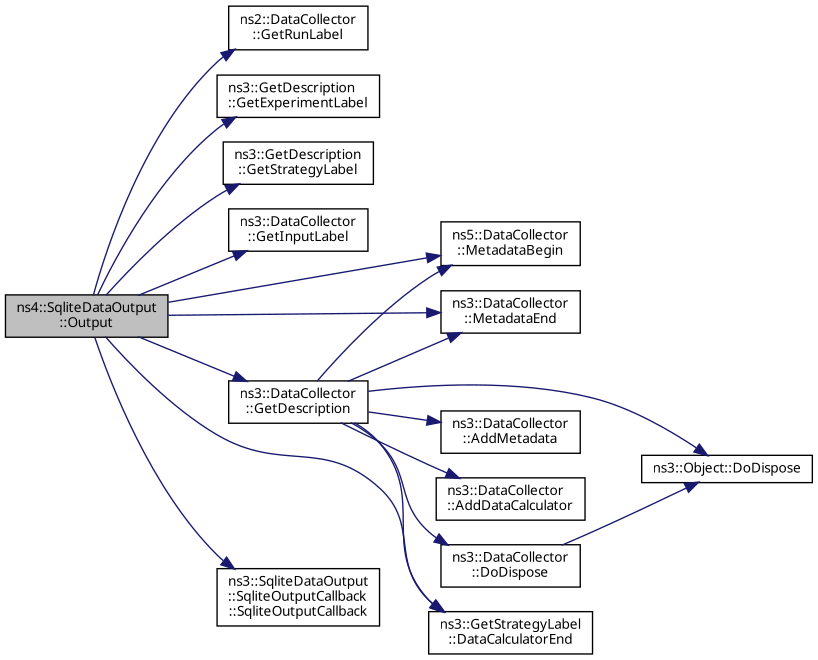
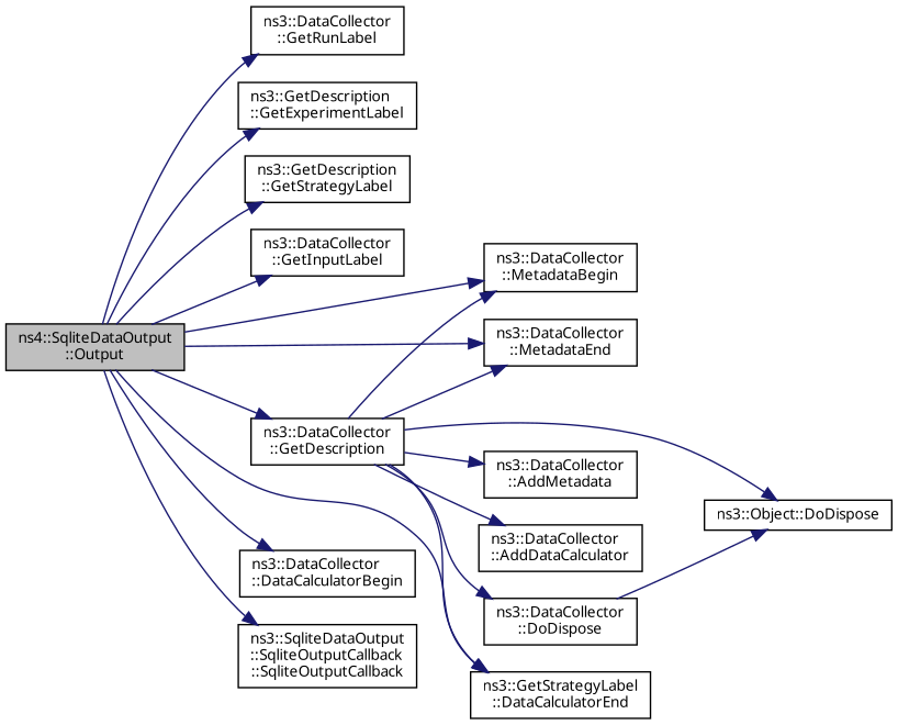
  digraph {
    fontname="Noto Sans"
    rankdir=LR
    node [color=black fillcolor=white fontname="Noto Sans" fontsize=10 shape=record style=filled]
    edge [color=midnightblue fontname="Noto Sans" fontsize=10 labelfontname=Helvetica labelfontsize=10 style=solid]
    n1 [fillcolor=grey75 fontcolor=black height=0.2 label="ns4::SqliteDataOutput\l::Output" width=0.4]
-   n2 [height=0.2 label="ns2::DataCollector\l::GetRunLabel" width=0.4]
+   n2 [height=0.2 label="ns3::DataCollector\l::GetRunLabel" width=0.4]
    n3 [height=0.2 label="ns3::GetDescription\l::GetExperimentLabel" width=0.4]
    n4 [height=0.2 label="ns3::GetDescription\l::GetStrategyLabel" width=0.4]
    n5 [height=0.2 label="ns3::DataCollector\l::GetInputLabel" width=0.4]
    n6 [height=0.2 label="ns3::DataCollector\l::GetDescription" width=0.4]
-   n7 [height=0.2 label="ns5::DataCollector\l::MetadataBegin" width=0.4]
+   n7 [height=0.2 label="ns3::DataCollector\l::MetadataBegin" width=0.4]
    n8 [height=0.2 label="ns3::DataCollector\l::MetadataEnd" width=0.4]
+   n9 [height=0.2 label="ns3::DataCollector\l::DataCalculatorBegin" width=0.4]
    n10 [height=0.2 label="ns3::GetStrategyLabel\l::DataCalculatorEnd" width=0.4]
    n11 [height=0.2 label="ns3::SqliteDataOutput\l::SqliteOutputCallback\l::SqliteOutputCallback" width=0.4]
    n12 [height=0.2 label="ns3::DataCollector\l::AddMetadata" width=0.4]
    n13 [height=0.2 label="ns3::DataCollector\l::AddDataCalculator" width=0.4]
    n14 [height=0.2 label="ns3::DataCollector\l::DoDispose" width=0.4]
    n15 [height=0.2 label="ns3::Object::DoDispose" width=0.4]
    n1 -> n2
    n1 -> n3
    n1 -> n4
    n1 -> n5
    n1 -> n6
    n1 -> n7
    n1 -> n8
+   n1 -> n9
    n1 -> n10
    n1 -> n11
    n6 -> n7
    n6 -> n8
    n6 -> n10
    n6 -> n12
    n6 -> n13
    n6 -> n14
    n6 -> n15
    n14 -> n15
  }
